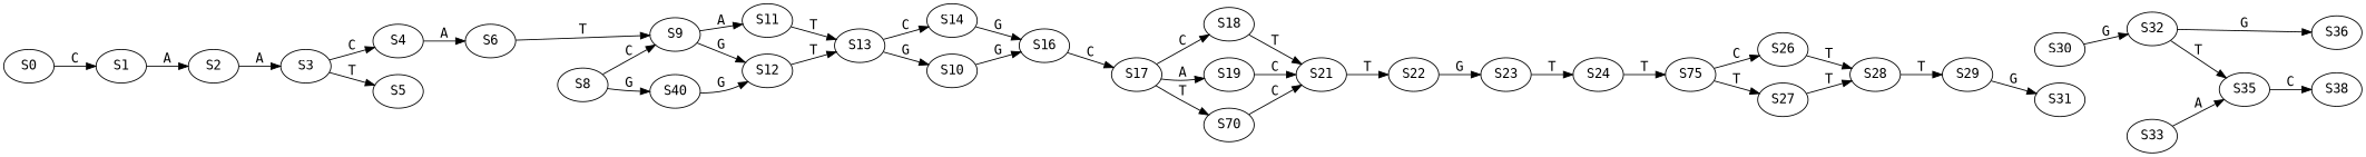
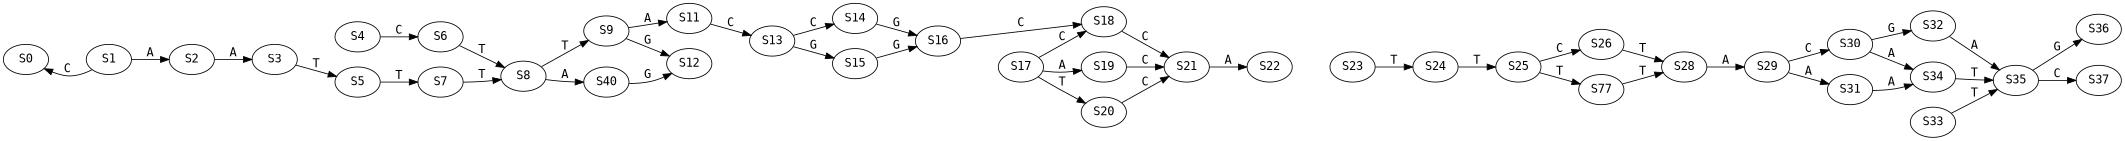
  strict digraph {
    fontname="DejaVu Sans Mono"
    rankdir=LR
    node [fontname="DejaVu Sans Mono"]
    edge [fontname="DejaVu Sans Mono"]
    S0
    S1
    S2
    S3
    S4
    S5
    S6
+   S7
    S8
    S9
    n11 [label=S40]
    S11
    S12
    S13
    S14
-   S15 [label=S10]
+   S15
    S16
    S17
    S18
    S19
-   S20 [label=S70]
+   S20
    S21
    S22
    S23
    S24
-   S25 [label=S75]
+   S25
    S26
-   S27
+   S27 [label=S77]
    S28
    S29
    S30
    S31
    S32
+   S34
    S35
    S33
    S36
-   S37 [label=S38]
-   S0 -> S1 [label=C]
+   S37
+   S1 -> S0 [label=C]
    S1 -> S2 [label=A]
    S2 -> S3 [label=A]
-   S3 -> S4 [label=C]
    S3 -> S5 [label=T]
-   S4 -> S6 [label=A]
-   S6 -> S9 [label=T]
-   S8 -> S9 [label=C]
-   S8 -> n11 [label=G]
+   S4 -> S6 [label=C]
+   S5 -> S7 [label=T]
+   S6 -> S8 [label=T]
+   S7 -> S8 [label=T]
+   S8 -> S9 [label=T]
+   S8 -> n11 [label=A]
    S9 -> S11 [label=A]
    S9 -> S12 [label=G]
    n11 -> S12 [label=G]
-   S11 -> S13 [label=T]
-   S12 -> S13 [label=T]
+   S11 -> S13 [label=C]
    S13 -> S14 [label=C]
    S13 -> S15 [label=G]
    S14 -> S16 [label=G]
    S15 -> S16 [label=G]
-   S16 -> S17 [label=C]
+   S16 -> S18 [label=C]
    S17 -> S18 [label=C]
    S17 -> S19 [label=A]
    S17 -> S20 [label=T]
-   S18 -> S21 [label=T]
+   S18 -> S21 [label=C]
    S19 -> S21 [label=C]
    S20 -> S21 [label=C]
-   S21 -> S22 [label=T]
-   S22 -> S23 [label=G]
+   S21 -> S22 [label=A]
    S23 -> S24 [label=T]
    S24 -> S25 [label=T]
    S25 -> S26 [label=C]
    S25 -> S27 [label=T]
    S26 -> S28 [label=T]
    S27 -> S28 [label=T]
-   S28 -> S29 [label=T]
-   S29 -> S31 [label=G]
+   S28 -> S29 [label=A]
+   S29 -> S30 [label=C]
+   S29 -> S31 [label=A]
    S30 -> S32 [label=G]
-   S32 -> S35 [label=T]
-   S32 -> S36 [label=G]
+   S30 -> S34 [label=A]
+   S31 -> S34 [label=A]
+   S32 -> S35 [label=A]
+   S34 -> S35 [label=T]
+   S35 -> S36 [label=G]
    S35 -> S37 [label=C]
-   S33 -> S35 [label=A]
+   S33 -> S35 [label=T]
  }
